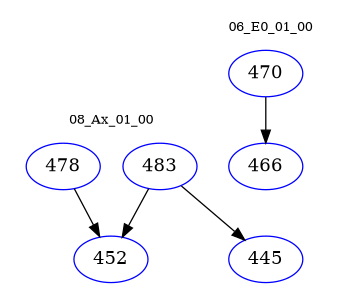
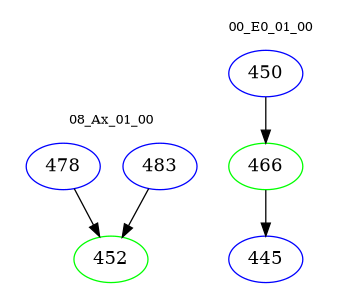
  digraph {
    node [color=blue]
    edge [color=black]
    n1 [label=483]
-   n2 [label=452]
+   n2 [color=green label=452]
    n3 [label=478]
-   n4 [label=470]
-   n5 [label=466]
+   n4 [label=450]
+   n5 [color=green label=466]
    n6 [label=445]
    subgraph cluster_1 {
      color=white
      fontsize=10
      label="08_Ax_01_00"
      n1
      n2
      n3
    }
    subgraph cluster_2 {
      color=white
      fontsize=10
-     label="06_E0_01_00"
+     label="00_E0_01_00"
      n4
      n5
      n6
    }
    n1 -> n2
    n3 -> n2
    n4 -> n5
-   n1 -> n6
+   n5 -> n6
  }
